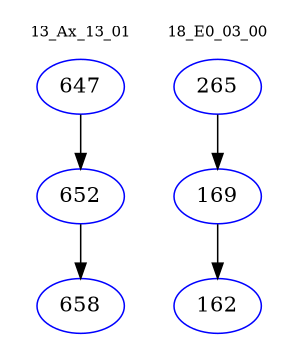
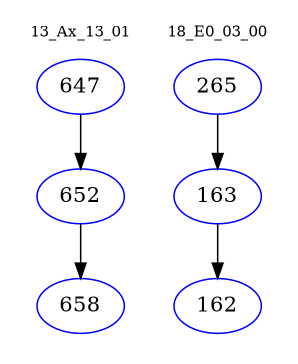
  digraph {
    node [color=blue]
    edge [color=black]
    n1 [label=647]
    n2 [label=652]
    n3 [label=658]
    n4 [label=265]
-   n5 [label=169]
+   n5 [label=163]
    n6 [label=162]
    subgraph cluster_1 {
      color=white
      fontsize=10
      label="13_Ax_13_01"
      n1
      n2
      n3
    }
    subgraph cluster_2 {
      color=white
      fontsize=10
      label="18_E0_03_00"
      n4
      n5
      n6
    }
    n1 -> n2
    n2 -> n3
    n4 -> n5
    n5 -> n6
  }
